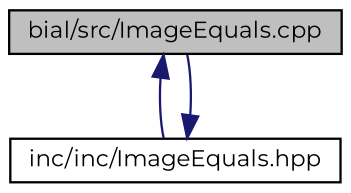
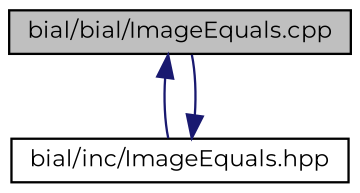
  digraph {
    fontname=Montserrat
    node [color=black fontname=Montserrat fontsize=10 shape=record style=filled]
    edge [color=midnightblue dir=back fontname=Montserrat fontsize=10 labelfontname=Helvetica labelfontsize=10 style=solid]
-   n1 [fillcolor=grey75 fontcolor=black height=0.2 label="bial/src/ImageEquals.cpp" width=0.4]
-   n2 [fillcolor=white height=0.2 label="inc/inc/ImageEquals.hpp" width=0.4]
+   n1 [fillcolor=grey75 fontcolor=black height=0.2 label="bial/bial/ImageEquals.cpp" width=0.4]
+   n2 [fillcolor=white height=0.2 label="bial/inc/ImageEquals.hpp" width=0.4]
    n1 -> n2
    n2 -> n1
  }
